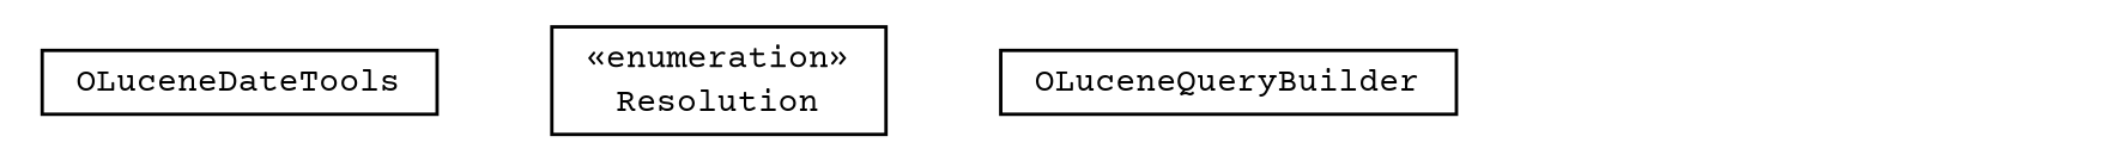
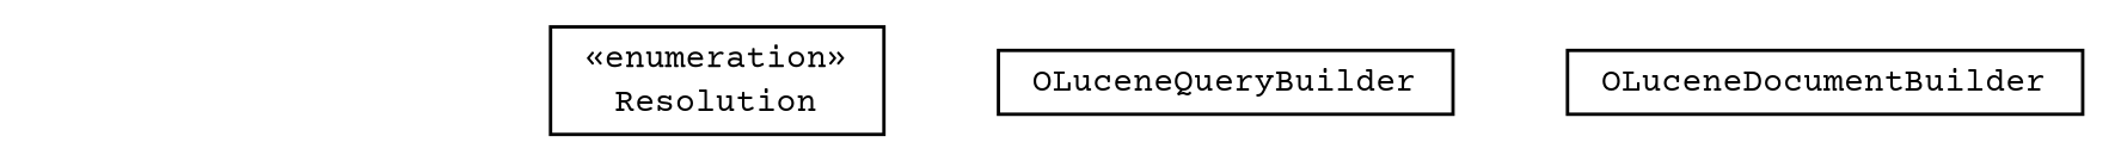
  digraph {
    nodesep=0.25
    ranksep=0.5
    fontname="Courier Prime"
    node [fontcolor=black fontname="Courier Prime" fontsize=10.0 shape=plaintext]
-   n1 [label=<<table title="com.orientechnologies.lucene.builder.OLuceneDateTools" border="0" cellborder="1" cellspacing="0" cellpadding="2" port="p" href="./OLuceneDateTools.html"> 		<tr><td><table border="0" cellspacing="0" cellpadding="1"> <tr><td align="center" balign="center"> OLuceneDateTools </td></tr> 		</table></td></tr> 		</table>>]
    n2 [label=<<table title="com.orientechnologies.lucene.builder.OLuceneDateTools.Resolution" border="0" cellborder="1" cellspacing="0" cellpadding="2" port="p" href="./OLuceneDateTools.Resolution.html"> 		<tr><td><table border="0" cellspacing="0" cellpadding="1"> <tr><td align="center" balign="center"> &#171;enumeration&#187; </td></tr> <tr><td align="center" balign="center"> Resolution </td></tr> 		</table></td></tr> 		</table>>]
    n3 [label=<<table title="com.orientechnologies.lucene.builder.OLuceneQueryBuilder" border="0" cellborder="1" cellspacing="0" cellpadding="2" port="p" href="./OLuceneQueryBuilder.html"> 		<tr><td><table border="0" cellspacing="0" cellpadding="1"> <tr><td align="center" balign="center"> OLuceneQueryBuilder </td></tr> 		</table></td></tr> 		</table>>]
+   n4 [label=<<table title="com.orientechnologies.lucene.builder.OLuceneDocumentBuilder" border="0" cellborder="1" cellspacing="0" cellpadding="2" port="p" href="./OLuceneDocumentBuilder.html"> 		<tr><td><table border="0" cellspacing="0" cellpadding="1"> <tr><td align="center" balign="center"> OLuceneDocumentBuilder </td></tr> 		</table></td></tr> 		</table>>]
  }
